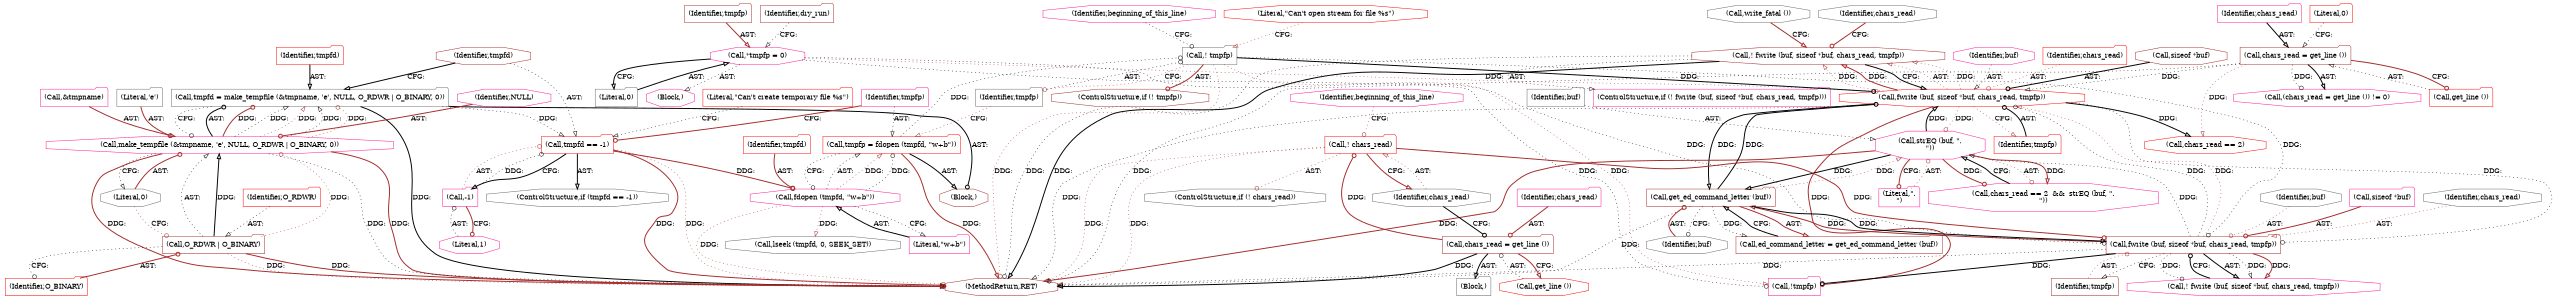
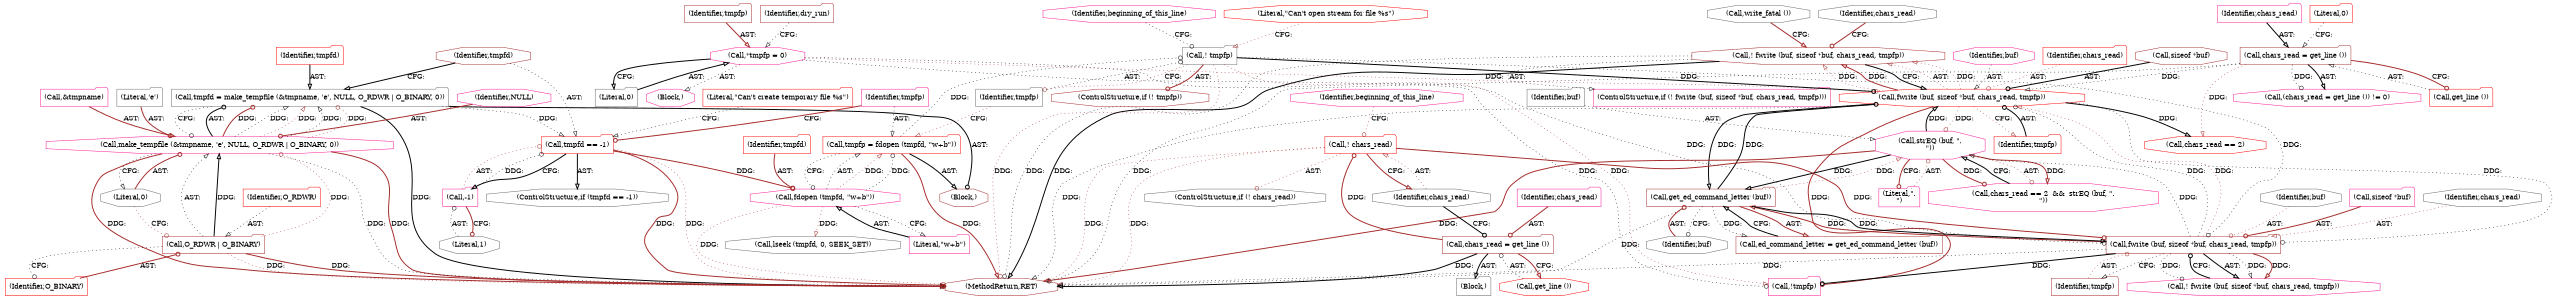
  digraph {
    node [color=deeppink shape=folder]
    edge [arrowhead=onormal color=black style=dotted]
    n1 [color=brown label="(Call,! fwrite (buf, sizeof *buf, chars_read, tmpfp))" shape=octagon]
    n2 [color=red label="(Call,fwrite (buf, sizeof *buf, chars_read, tmpfp))" shape=octagon]
    n3 [label="(ControlStructure,if (! fwrite (buf, sizeof *buf, chars_read, tmpfp)))"]
    n4 [color=brown label="(MethodReturn,RET)" shape=octagon]
    n5 [label="(Call,strEQ (buf, \".\n\"))" shape=octagon]
    n6 [color=brown label="(Call,fwrite (buf, sizeof *buf, chars_read, tmpfp))"]
    n7 [color=brown label="(Call,get_ed_command_letter (buf))"]
    n8 [label="(Call,!tmpfp)"]
    n9 [color=red label="(Call,chars_read == 2)" shape=octagon]
    n10 [color=red label="(Identifier,tmpfp)"]
    n11 [label="(Call,chars_read == 2  &&  strEQ (buf, \".\n\"))" shape=octagon]
    n12 [label="(Literal,\".\n\")"]
    n13 [label="(Call,! fwrite (buf, sizeof *buf, chars_read, tmpfp))" shape=octagon]
    n14 [color=brown label="(Identifier,tmpfp)"]
    n15 [color=gray40 label="(Identifier,buf)" shape=octagon]
    n16 [color=brown label="(Call,ed_command_letter = get_ed_command_letter (buf))"]
    n17 [color=red label="(Call,! chars_read)"]
    n18 [color=gray40 label="(ControlStructure,if (! chars_read))" shape=octagon]
    n19 [color=gray40 label="(Identifier,chars_read)" shape=octagon]
    n20 [color=brown label="(Call,chars_read = get_line ())"]
    n21 [color=red label="(Call,get_line ())" shape=octagon]
    n22 [color=gray40 label="(Block,)"]
    n23 [label="(Call,*tmpfp = 0)" shape=octagon]
    n24 [color=gray40 label="(Literal,0)"]
    n25 [label="(Block,)" shape=octagon]
    n26 [color=gray40 label="(Call,! tmpfp)"]
    n27 [color=gray40 label="(Identifier,tmpfp)"]
    n28 [color=brown label="(ControlStructure,if (! tmpfp))" shape=octagon]
    n29 [color=red label="(Call,tmpfp = fdopen (tmpfd, \"w+b\"))"]
    n30 [label="(Call,fdopen (tmpfd, \"w+b\"))" shape=octagon]
    n31 [color=brown label="(Block,)" shape=octagon]
    n32 [color=gray40 label="(Call,lseek (tmpfd, 0, SEEK_SET))" shape=octagon]
    n33 [label="(Literal,\"w+b\")"]
    n34 [color=red label="(Call,tmpfd == -1)"]
    n35 [label="(Call,-1)"]
    n36 [color=gray40 label="(ControlStructure,if (tmpfd == -1))" shape=octagon]
-   n37 [label="(Literal,1)" shape=octagon]
+   n37 [color=gray40 label="(Literal,1)" shape=octagon]
    n38 [color=gray40 label="(Call,tmpfd = make_tempfile (&tmpname, 'e', NULL, O_RDWR | O_BINARY, 0))"]
    n39 [label="(Call,make_tempfile (&tmpname, 'e', NULL, O_RDWR | O_BINARY, 0))" shape=octagon]
    n40 [color=gray40 label="(Literal,0)" shape=octagon]
    n41 [color=brown label="(Call,O_RDWR | O_BINARY)"]
    n42 [color=red label="(Identifier,O_BINARY)"]
    n43 [color=brown label="(Call,chars_read = get_line ())"]
    n44 [label="(Call,(chars_read = get_line ()) != 0)" shape=octagon]
    n45 [color=red label="(Call,get_line ())"]
    n46 [label="(Identifier,buf)" shape=octagon]
    n47 [color=red label="(Identifier,tmpfd)"]
    n48 [color=gray40 label="(Identifier,buf)" shape=octagon]
    n49 [color=red label="(Identifier,O_RDWR)"]
    n50 [label="(Identifier,tmpfp)"]
    n51 [label="(Call,sizeof *buf)"]
    n52 [color=gray40 label="(Identifier,chars_read)" shape=octagon]
    n53 [label="(Identifier,beginning_of_this_line)" shape=octagon]
    n54 [label="(Identifier,chars_read)"]
    n55 [color=red label="(Identifier,chars_read)"]
    n56 [color=gray40 label="(Call,write_fatal ())" shape=octagon]
    n57 [label="(Identifier,beginning_of_this_line)" shape=octagon]
    n58 [color=gray40 label="(Identifier,buf)"]
    n59 [color=brown label="(Identifier,tmpfd)" shape=octagon]
    n60 [color=red label="(Literal,0)"]
    n61 [color=red label="(Literal,\"Can't create temporary file %s\")"]
    n62 [color=red label="(Identifier,tmpfd)"]
    n63 [color=gray40 label="(Literal,'e')"]
    n64 [color=brown label="(Call,sizeof *buf)" shape=octagon]
    n65 [color=brown label="(Identifier,tmpfp)"]
    n66 [color=red label="(Literal,\"Can't open stream for file %s\")" shape=octagon]
    n67 [color=gray40 label="(Identifier,chars_read)" shape=octagon]
    n68 [color=brown label="(Identifier,dry_run)"]
    n69 [label="(Identifier,NULL)" shape=octagon]
    n70 [label="(Identifier,chars_read)"]
    n71 [label="(Call,&tmpname)"]
    n1 -> n2 [label="CFG: " style=bold]
    n1 -> n3 [label="AST: "]
    n1 -> n4 [arrowhead=odot label="DDG: "]
    n1 -> n4 [label="DDG: " style=bold]
    n2 -> n1 [color=brown label="AST: "]
    n2 -> n1 [color=brown label="DDG: "]
    n2 -> n1 [color=brown label="DDG: "]
    n2 -> n1 [color=brown label="DDG: " style=bold]
    n2 -> n4 [label="DDG: "]
    n2 -> n5 [arrowhead=odot color=brown label="DDG: "]
    n2 -> n6 [arrowhead=odot label="DDG: "]
    n2 -> n7 [label="DDG: " style=bold]
    n2 -> n8 [arrowhead=odot color=brown label="DDG: " style=bold]
    n2 -> n9 [label="DDG: " style=bold]
    n2 -> n10 [color=brown label="CFG: "]
    n5 -> n2 [label="DDG: " style=bold]
    n5 -> n4 [color=brown label="DDG: " style=bold]
    n5 -> n7 [label="DDG: " style=bold]
    n5 -> n11 [arrowhead=odot color=brown label="AST: "]
    n5 -> n11 [color=brown label="DDG: " style=bold]
    n5 -> n11 [arrowhead=odot color=brown label="DDG: " style=bold]
    n5 -> n12 [arrowhead=odot color=brown label="CFG: " style=bold]
    n6 -> n2 [arrowhead=odot label="DDG: "]
    n6 -> n2 [color=brown label="DDG: "]
    n6 -> n4 [label="DDG: "]
    n6 -> n5 [label="DDG: "]
    n6 -> n7 [color=brown label="DDG: " style=bold]
    n6 -> n8 [arrowhead=odot label="DDG: " style=bold]
    n6 -> n13 [label="AST: " style=bold]
    n6 -> n13 [label="DDG: "]
    n6 -> n13 [color=brown label="DDG: " style=bold]
    n6 -> n13 [arrowhead=odot label="DDG: "]
    n6 -> n14 [label="CFG: "]
    n7 -> n2 [arrowhead=odot label="DDG: " style=bold]
    n7 -> n4 [label="DDG: "]
    n7 -> n5 [color=brown label="DDG: "]
    n7 -> n6 [label="DDG: " style=bold]
    n7 -> n15 [arrowhead=odot label="CFG: "]
    n7 -> n16 [color=brown label="AST: " style=bold]
    n7 -> n16 [label="DDG: "]
    n10 -> n2 [arrowhead=odot label="AST: " style=bold]
    n11 -> n5 [label="CFG: " style=bold]
    n12 -> n5 [arrowhead=odot color=brown label="AST: "]
    n13 -> n6 [arrowhead=odot label="CFG: " style=bold]
    n14 -> n6 [arrowhead=odot color=brown label="AST: "]
    n15 -> n7 [arrowhead=odot color=brown label="AST: " style=bold]
    n16 -> n7 [label="CFG: " style=bold]
    n17 -> n4 [color=brown label="DDG: "]
    n17 -> n4 [color=brown label="DDG: "]
    n17 -> n6 [arrowhead=odot color=brown label="DDG: " style=bold]
    n17 -> n18 [arrowhead=odot color=brown label="AST: "]
    n17 -> n19 [color=brown label="CFG: " style=bold]
    n19 -> n17 [color=brown label="AST: "]
    n19 -> n20 [arrowhead=odot label="CFG: " style=bold]
    n20 -> n4 [label="DDG: " style=bold]
    n20 -> n17 [arrowhead=odot color=brown label="DDG: " style=bold]
    n20 -> n21 [color=brown label="CFG: " style=bold]
    n20 -> n22 [label="AST: " style=bold]
    n21 -> n20 [arrowhead=odot label="AST: "]
    n23 -> n2 [arrowhead=odot color=brown label="DDG: "]
    n23 -> n6 [arrowhead=odot label="DDG: "]
    n23 -> n8 [arrowhead=odot label="DDG: "]
    n23 -> n24 [label="CFG: " style=bold]
    n23 -> n25 [label="AST: "]
    n24 -> n23 [label="AST: " style=bold]
    n26 -> n2 [arrowhead=odot label="DDG: " style=bold]
    n26 -> n4 [arrowhead=odot color=brown label="DDG: "]
    n26 -> n6 [arrowhead=odot label="DDG: "]
    n26 -> n8 [color=brown label="DDG: "]
    n26 -> n27 [arrowhead=odot color=brown label="CFG: "]
    n26 -> n28 [arrowhead=odot color=brown label="AST: " style=bold]
    n27 -> n26 [arrowhead=odot label="AST: "]
    n27 -> n29 [color=brown label="CFG: "]
    n29 -> n4 [color=brown label="DDG: " style=bold]
    n29 -> n26 [arrowhead=odot label="DDG: "]
    n29 -> n30 [arrowhead=odot label="CFG: "]
    n29 -> n31 [label="AST: " style=bold]
    n30 -> n4 [arrowhead=odot color=brown label="DDG: "]
    n30 -> n29 [label="AST: "]
    n30 -> n29 [color=brown label="DDG: "]
    n30 -> n29 [arrowhead=odot label="DDG: "]
    n30 -> n32 [color=brown label="DDG: "]
    n30 -> n33 [label="CFG: "]
    n33 -> n30 [label="AST: " style=bold]
    n34 -> n4 [color=brown label="DDG: " style=bold]
    n34 -> n4 [color=brown label="DDG: "]
    n34 -> n30 [arrowhead=odot color=brown label="DDG: " style=bold]
    n34 -> n35 [label="CFG: " style=bold]
    n34 -> n36 [label="AST: " style=bold]
    n35 -> n34 [arrowhead=odot color=brown label="AST: "]
    n35 -> n34 [arrowhead=odot label="DDG: "]
    n35 -> n37 [arrowhead=odot color=brown label="CFG: " style=bold]
    n37 -> n35 [arrowhead=odot label="AST: "]
    n38 -> n4 [label="DDG: " style=bold]
    n38 -> n31 [arrowhead=odot label="AST: " style=bold]
    n38 -> n34 [label="DDG: "]
    n38 -> n39 [arrowhead=odot label="CFG: "]
    n39 -> n4 [color=brown label="DDG: " style=bold]
    n39 -> n4 [arrowhead=odot color=brown label="DDG: " style=bold]
    n39 -> n4 [label="DDG: "]
    n39 -> n38 [arrowhead=odot label="AST: " style=bold]
    n39 -> n38 [arrowhead=odot color=brown label="DDG: " style=bold]
    n39 -> n38 [label="DDG: "]
    n39 -> n38 [color=brown label="DDG: "]
    n39 -> n38 [label="DDG: "]
    n39 -> n38 [arrowhead=odot color=brown label="DDG: "]
    n39 -> n40 [label="CFG: "]
    n40 -> n39 [arrowhead=odot color=brown label="AST: " style=bold]
    n40 -> n41 [arrowhead=odot color=brown label="CFG: "]
    n41 -> n4 [arrowhead=odot color=brown label="DDG: " style=bold]
    n41 -> n4 [color=brown label="DDG: "]
    n41 -> n39 [label="AST: "]
    n41 -> n39 [label="DDG: " style=bold]
    n41 -> n39 [arrowhead=odot color=brown label="DDG: "]
    n41 -> n42 [arrowhead=odot label="CFG: "]
    n42 -> n41 [arrowhead=odot color=brown label="AST: " style=bold]
    n43 -> n2 [label="DDG: "]
    n43 -> n4 [arrowhead=odot label="DDG: "]
    n43 -> n9 [color=brown label="DDG: "]
    n43 -> n44 [label="AST: " style=bold]
    n43 -> n44 [arrowhead=odot label="DDG: "]
    n43 -> n45 [arrowhead=odot color=brown label="CFG: " style=bold]
    n45 -> n43 [label="AST: "]
    n46 -> n2 [label="AST: "]
    n47 -> n38 [label="AST: " style=bold]
    n48 -> n6 [arrowhead=odot color=brown label="AST: "]
    n49 -> n41 [label="AST: "]
    n50 -> n29 [label="AST: "]
    n50 -> n34 [arrowhead=odot color=brown label="CFG: " style=bold]
    n51 -> n6 [arrowhead=odot color=brown label="AST: " style=bold]
    n52 -> n6 [color=brown label="AST: "]
    n53 -> n26 [arrowhead=odot label="CFG: "]
    n54 -> n43 [label="AST: " style=bold]
    n55 -> n2 [arrowhead=odot color=brown label="AST: "]
    n56 -> n1 [color=brown label="CFG: " style=bold]
    n57 -> n17 [arrowhead=odot color=brown label="CFG: "]
    n58 -> n5 [label="AST: "]
    n59 -> n34 [label="AST: "]
    n59 -> n38 [label="CFG: " style=bold]
    n60 -> n43 [label="CFG: "]
    n61 -> n34 [label="CFG: "]
    n62 -> n30 [arrowhead=odot color=brown label="AST: " style=bold]
    n63 -> n39 [arrowhead=odot color=brown label="AST: " style=bold]
    n64 -> n2 [arrowhead=odot label="AST: " style=bold]
    n65 -> n23 [color=brown label="AST: " style=bold]
    n66 -> n26 [color=brown label="CFG: "]
    n67 -> n1 [arrowhead=odot color=brown label="CFG: " style=bold]
    n68 -> n23 [label="CFG: "]
    n69 -> n39 [arrowhead=odot color=brown label="AST: " style=bold]
    n70 -> n20 [arrowhead=odot color=brown label="AST: " style=bold]
    n71 -> n39 [color=brown label="AST: " style=bold]
  }
